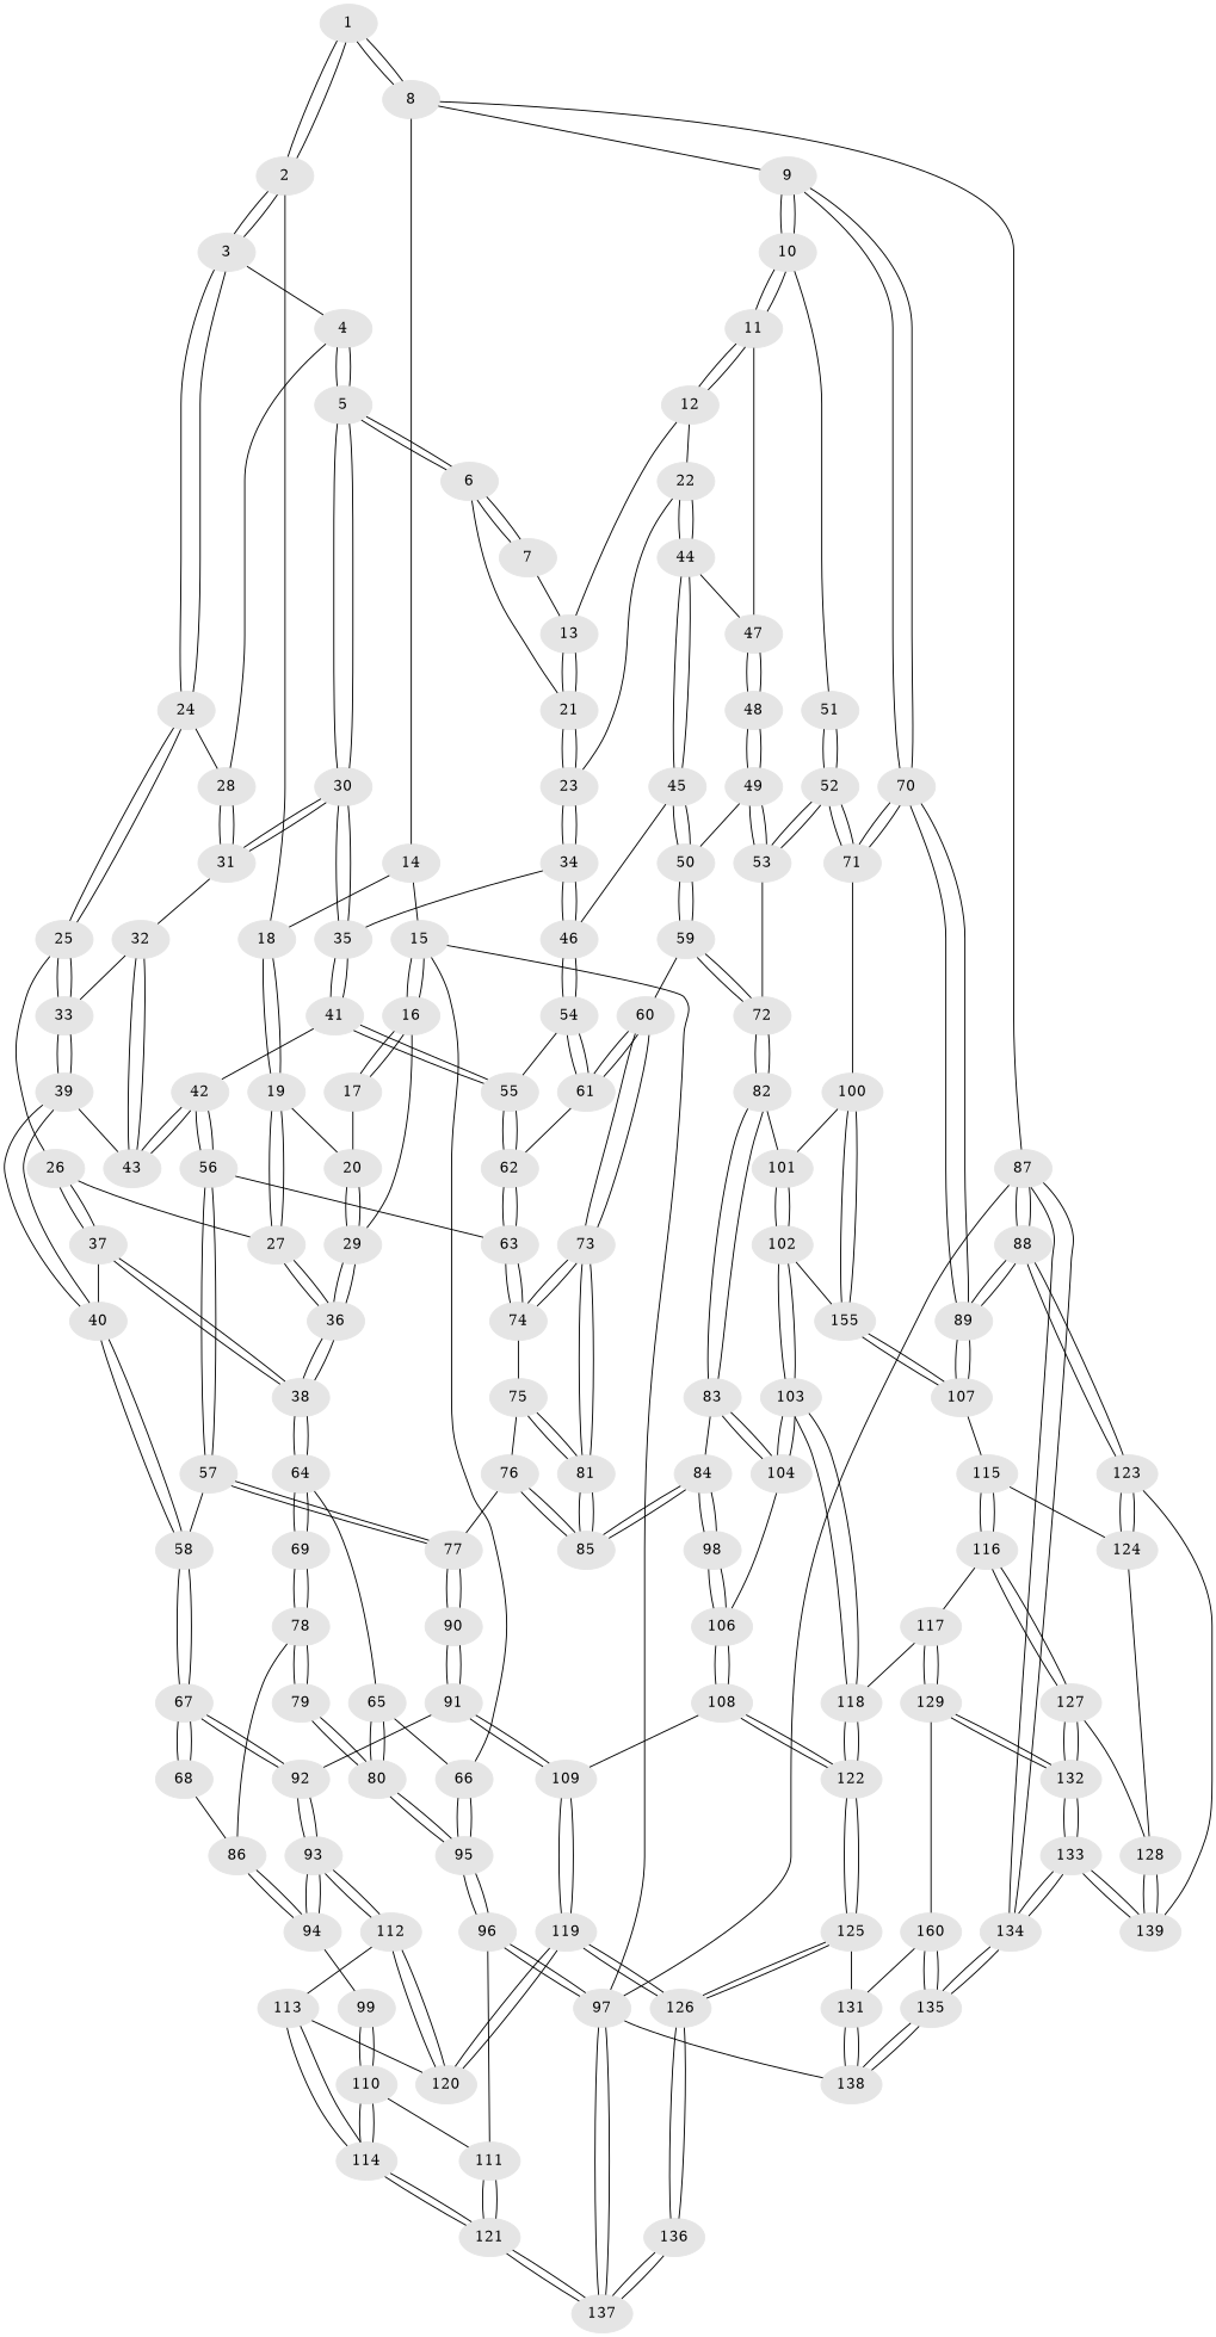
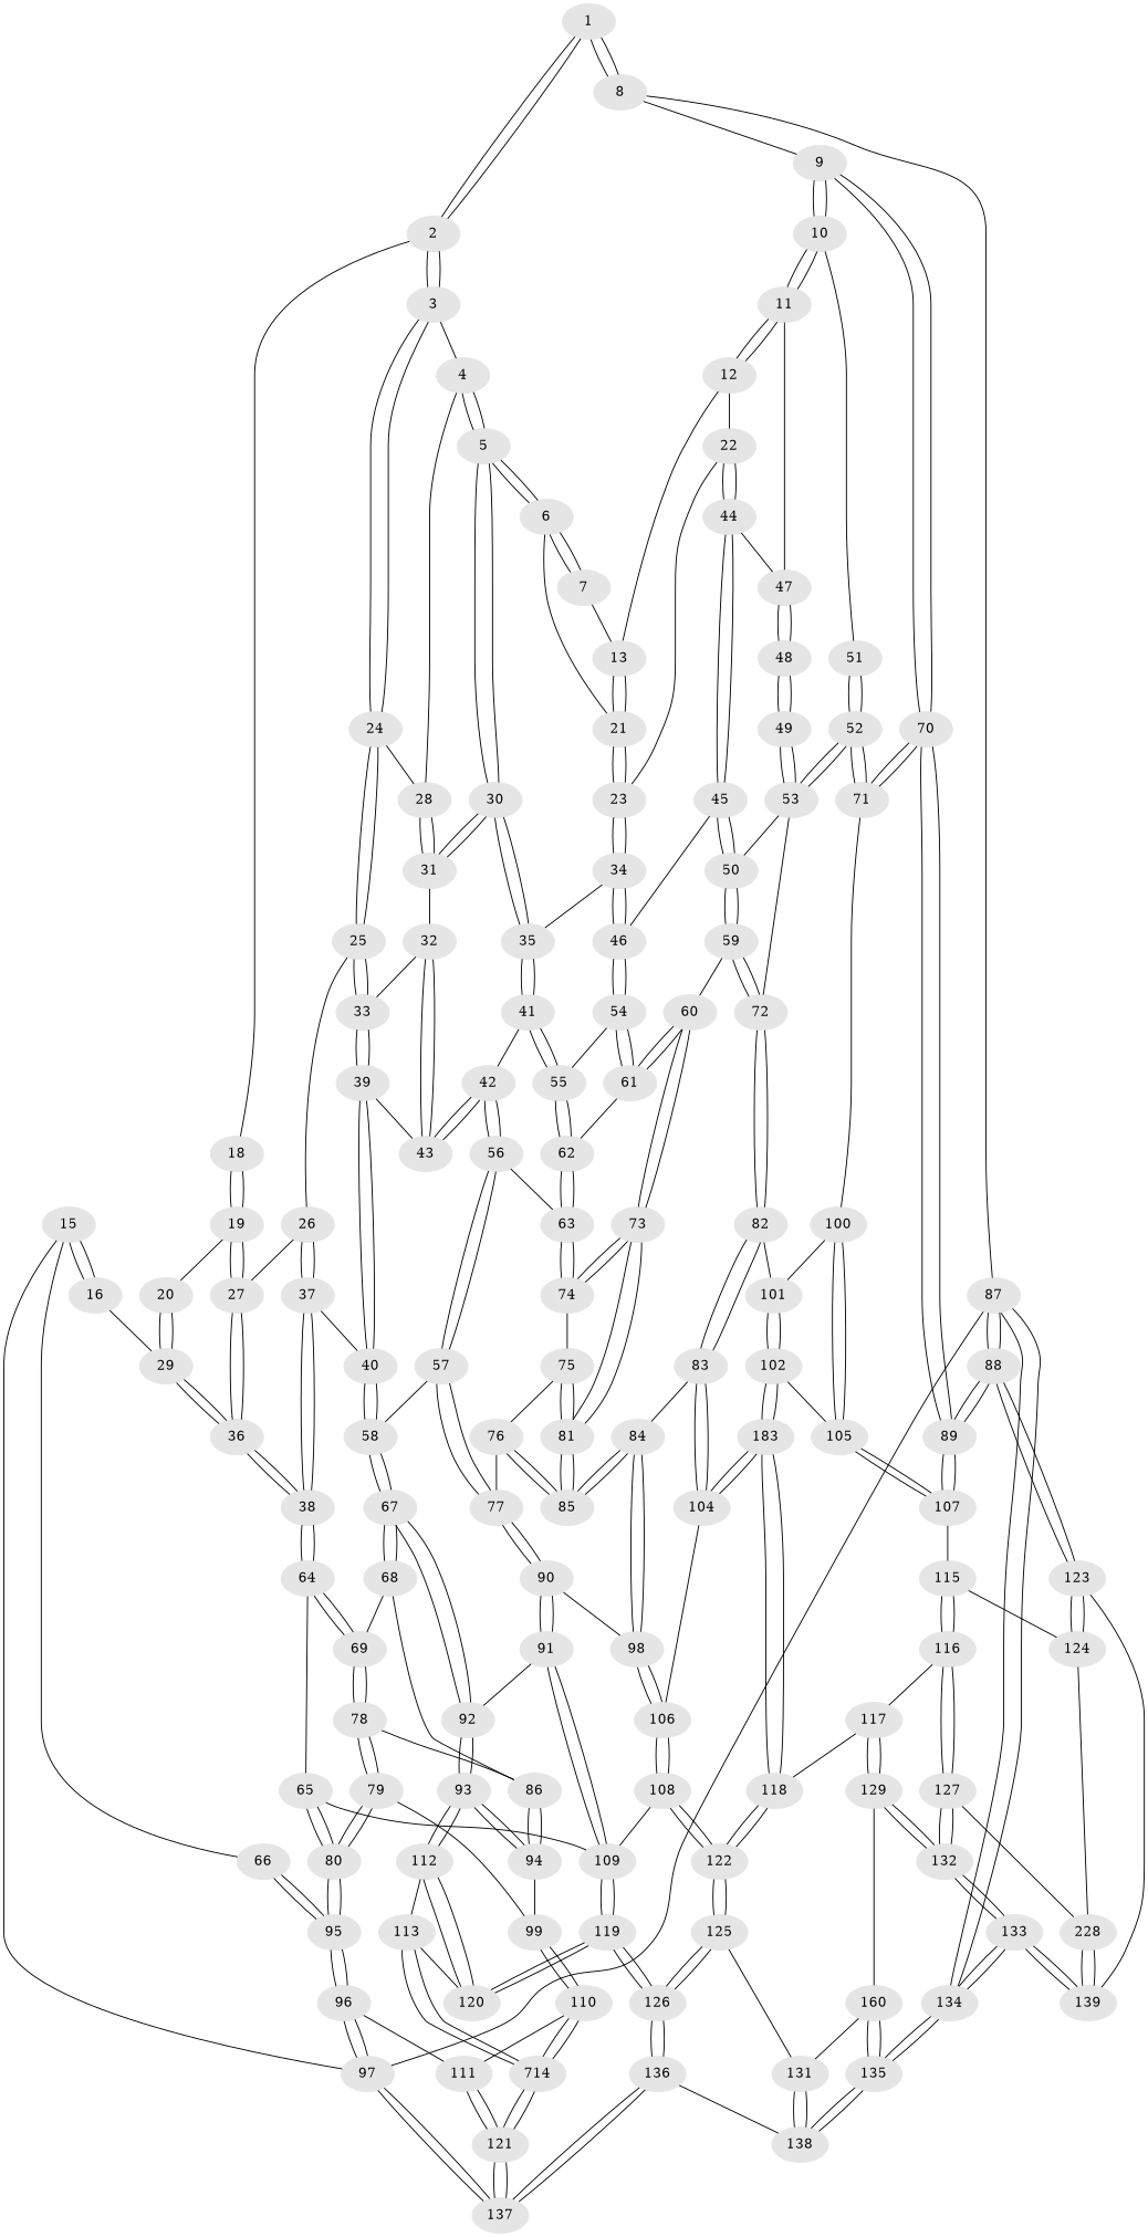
  graph {
    node [color=gray90 style=filled]
    1
    2
    8
    3
    18
    9
-   14
    87
    4
    24
    19
    5
    28
    25
    6
    30
    31
    7
    21
    35
    13
    23
    10
    70
    15
    97
    88
    134
    11
    51
    71
    89
    12
    47
    52
    22
    48
    44
    16
    66
-   17
    29
    95
    137
    20
    36
    27
    34
    45
    46
    26
    33
    37
    39
    38
    40
    32
    41
    43
    54
    42
    55
    64
    58
    65
    69
    67
    56
    62
    57
    63
    50
    59
    61
    49
    53
    72
    60
    100
    82
    77
    74
    90
    68
    92
    73
    81
    75
    80
    78
    96
    86
    93
    94
    79
    107
    101
-   105 [label=155]
+   105
    83
    85
    76
    98
    91
    99
    110
    84
    104
    102
    106
    123
    135
    124
    139
    115
    109
    119
    112
    113
    120
    111
    121
    108
-   114
-   103
+   114 [label=714]
+   103 [label=183]
    118
    122
    116
    125
    126
    117
    127
-   128
+   128 [label=228]
    129
    132
    n135 [label=160]
    136
    131
    138
    133
    1 -- 2
    1 -- 2
    1 -- 8
    1 -- 8
    2 -- 3
    2 -- 3
    2 -- 18
    8 -- 9
-   8 -- 14
    8 -- 87
    3 -- 4
    3 -- 24
    3 -- 24
    18 -- 19
    18 -- 19
    9 -- 10
    9 -- 10
    9 -- 70
    9 -- 70
-   14 -- 18
-   14 -- 15
    87 -- 97
    87 -- 88
    87 -- 88
    87 -- 134
    87 -- 134
    4 -- 5
    4 -- 5
    4 -- 28
    24 -- 28
    24 -- 25
    24 -- 25
    19 -- 20
    19 -- 27
    19 -- 27
    5 -- 6
    5 -- 6
    5 -- 30
    5 -- 30
    28 -- 31
    28 -- 31
    25 -- 26
    25 -- 33
    25 -- 33
    6 -- 7
    6 -- 7
    6 -- 21
    30 -- 31
    30 -- 31
    30 -- 35
    30 -- 35
    31 -- 32
    7 -- 13
    21 -- 23
    21 -- 23
    35 -- 41
    35 -- 41
    13 -- 21
    13 -- 21
    23 -- 34
    23 -- 34
    10 -- 11
    10 -- 11
    10 -- 51
    70 -- 71
    70 -- 71
    70 -- 89
    70 -- 89
    15 -- 97
    15 -- 16
    15 -- 16
    15 -- 66
    97 -- 137
    97 -- 137
    88 -- 89
    88 -- 89
    88 -- 123
    88 -- 123
    134 -- 135
    134 -- 135
    11 -- 12
    11 -- 12
    11 -- 47
    51 -- 52
    51 -- 52
    71 -- 100
    89 -- 107
    89 -- 107
    12 -- 13
    12 -- 22
    47 -- 48
    47 -- 48
    52 -- 71
    52 -- 71
    52 -- 53
    52 -- 53
    22 -- 23
    22 -- 44
    22 -- 44
    48 -- 49
    48 -- 49
    44 -- 47
    44 -- 45
    44 -- 45
-   16 -- 17
-   16 -- 17
    16 -- 29
    66 -- 95
    66 -- 95
-   17 -- 20
    29 -- 36
    29 -- 36
    95 -- 96
    95 -- 96
    20 -- 29
    20 -- 29
    36 -- 38
    36 -- 38
    27 -- 36
    27 -- 36
    34 -- 35
    34 -- 46
    34 -- 46
    45 -- 46
    45 -- 50
    45 -- 50
    46 -- 54
    46 -- 54
    26 -- 27
    26 -- 37
    26 -- 37
    33 -- 39
    33 -- 39
    37 -- 38
    37 -- 38
    37 -- 40
    39 -- 40
    39 -- 40
    39 -- 43
    38 -- 64
    38 -- 64
    40 -- 58
    40 -- 58
    32 -- 33
    32 -- 43
    32 -- 43
    41 -- 42
    41 -- 55
    41 -- 55
    54 -- 55
    54 -- 61
    54 -- 61
    42 -- 43
    42 -- 43
    42 -- 56
    42 -- 56
    55 -- 62
    55 -- 62
    64 -- 65
    64 -- 69
    64 -- 69
    58 -- 67
    58 -- 67
-   65 -- 66
+   65 -- 109
    65 -- 80
    65 -- 80
    69 -- 78
    69 -- 78
    67 -- 68
    67 -- 68
    67 -- 92
    67 -- 92
    56 -- 57
    56 -- 57
    56 -- 63
    62 -- 63
    62 -- 63
    57 -- 58
    57 -- 77
    57 -- 77
    63 -- 74
    63 -- 74
    50 -- 59
    50 -- 59
    59 -- 72
    59 -- 72
    59 -- 60
    61 -- 62
-   49 -- 50
+   53 -- 50
    49 -- 53
    49 -- 53
    53 -- 72
    72 -- 82
    72 -- 82
    60 -- 61
    60 -- 61
    60 -- 73
    60 -- 73
    100 -- 101
    100 -- 105
    100 -- 105
    82 -- 101
    82 -- 83
    82 -- 83
    77 -- 90
    77 -- 90
    74 -- 75
+   90 -- 98
    90 -- 91
    90 -- 91
+   68 -- 69
    68 -- 86
    92 -- 93
    92 -- 93
    73 -- 74
    73 -- 74
    73 -- 81
    73 -- 81
    81 -- 85
    81 -- 85
    75 -- 81
    75 -- 81
    75 -- 76
    80 -- 95
    80 -- 95
    78 -- 86
    78 -- 79
    78 -- 79
    96 -- 97
    96 -- 97
    96 -- 111
    86 -- 94
    86 -- 94
    93 -- 94
    93 -- 94
    93 -- 112
    93 -- 112
    94 -- 99
    79 -- 80
    79 -- 80
+   79 -- 99
    107 -- 115
    101 -- 102
    101 -- 102
    105 -- 107
    105 -- 107
    83 -- 84
    83 -- 104
    83 -- 104
    76 -- 77
    76 -- 85
    76 -- 85
    98 -- 106
    98 -- 106
    91 -- 92
    91 -- 109
    91 -- 109
    99 -- 110
    99 -- 110
    110 -- 111
    110 -- 114
    110 -- 114
    84 -- 85
    84 -- 85
    84 -- 98
    84 -- 98
    104 -- 106
    102 -- 105
    102 -- 103
    102 -- 103
    106 -- 108
    106 -- 108
    123 -- 124
    123 -- 124
    123 -- 139
    135 -- 138
    135 -- 138
    124 -- 128
    115 -- 124
    115 -- 116
    115 -- 116
    109 -- 119
    109 -- 119
    119 -- 120
    119 -- 120
    119 -- 126
    119 -- 126
    112 -- 113
    112 -- 120
    112 -- 120
    113 -- 120
    113 -- 114
    113 -- 114
    111 -- 121
    111 -- 121
    121 -- 137
    121 -- 137
    108 -- 109
    108 -- 122
    108 -- 122
    114 -- 121
    114 -- 121
    103 -- 104
    103 -- 104
    103 -- 118
    103 -- 118
    118 -- 122
    118 -- 122
    122 -- 125
    122 -- 125
    116 -- 117
    116 -- 127
    116 -- 127
    125 -- 126
    125 -- 126
    125 -- 131
    126 -- 136
    126 -- 136
    117 -- 118
    117 -- 129
    117 -- 129
    127 -- 128
    127 -- 132
    127 -- 132
    128 -- 139
    128 -- 139
    129 -- 132
    129 -- 132
    129 -- n135
    132 -- 133
    132 -- 133
    n135 -- 135
    n135 -- 135
    n135 -- 131
    136 -- 137
    136 -- 137
-   97 -- 138
+   136 -- 138
    131 -- 138
    131 -- 138
    133 -- 134
    133 -- 134
    133 -- 139
    133 -- 139
  }
